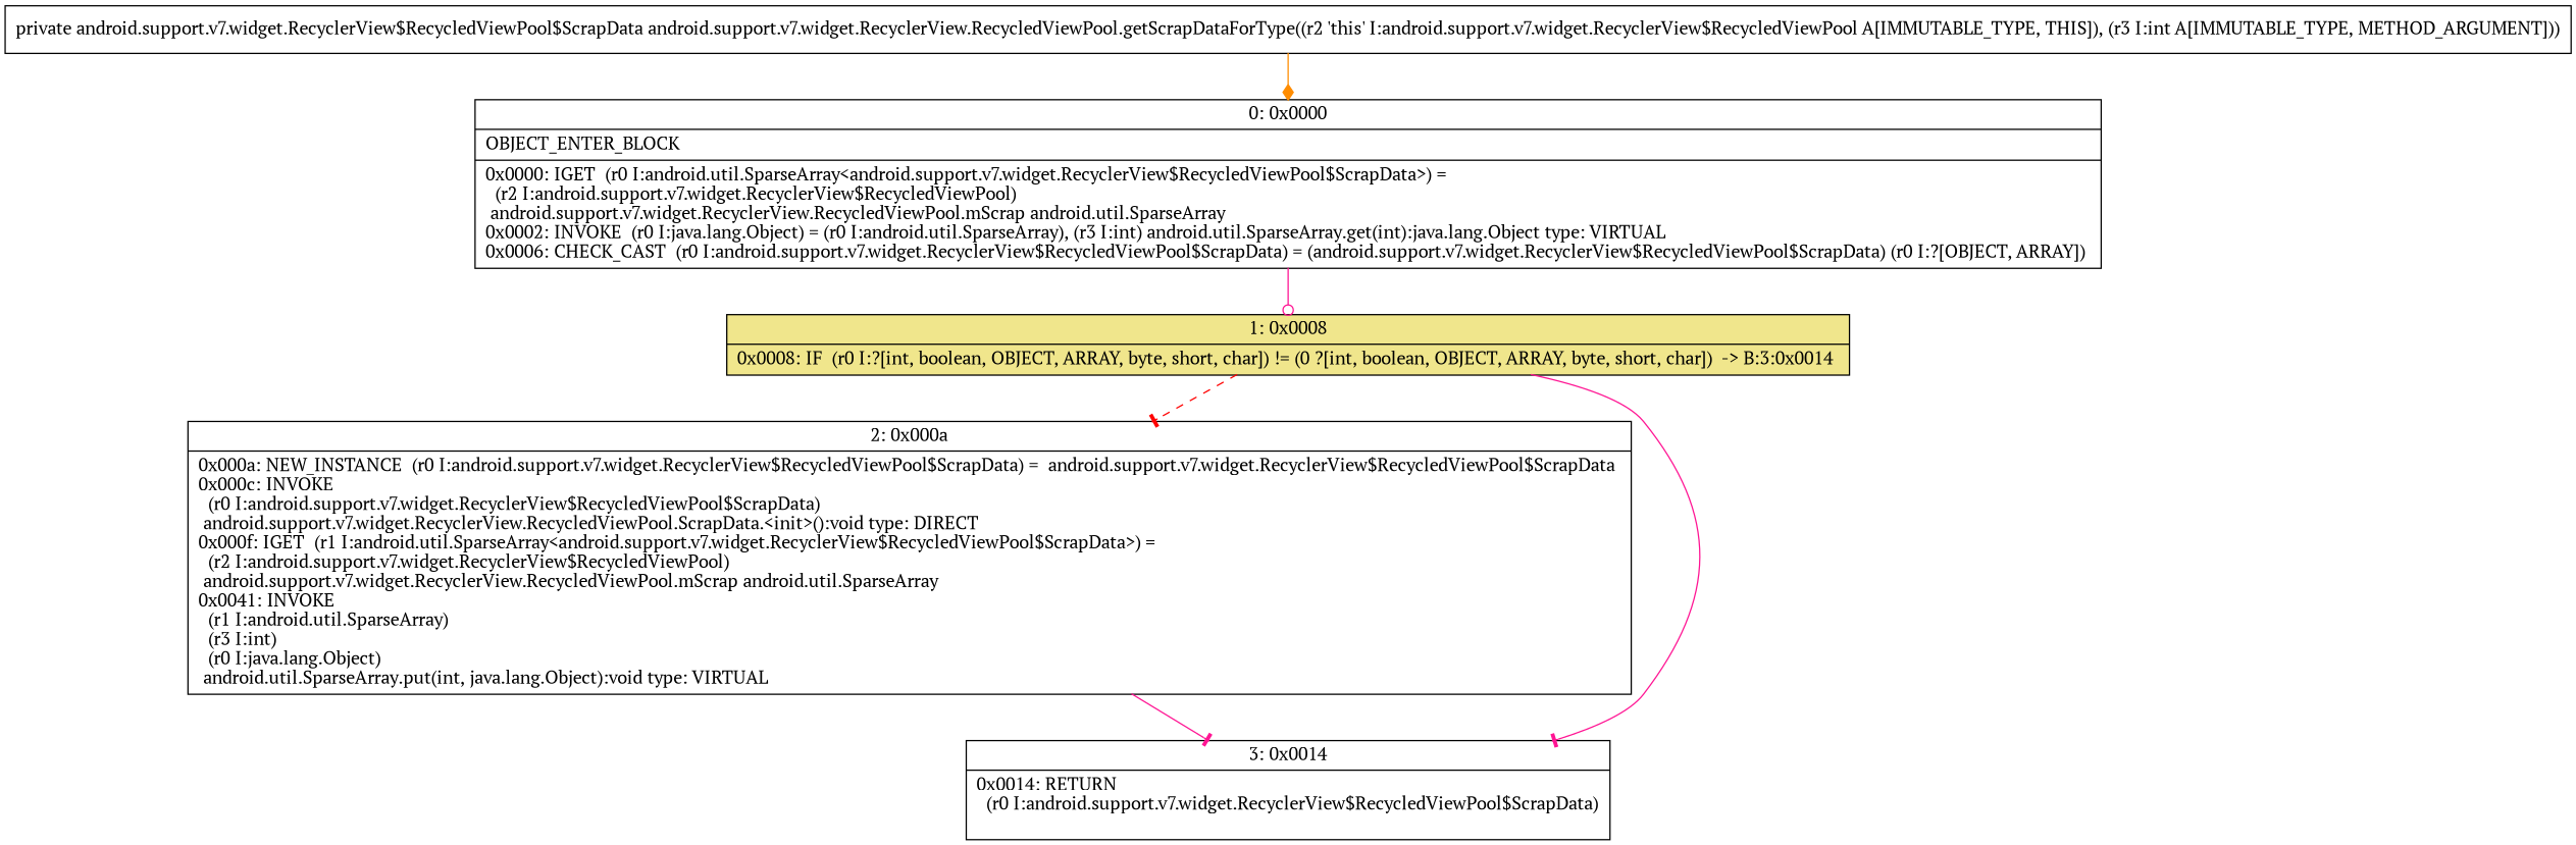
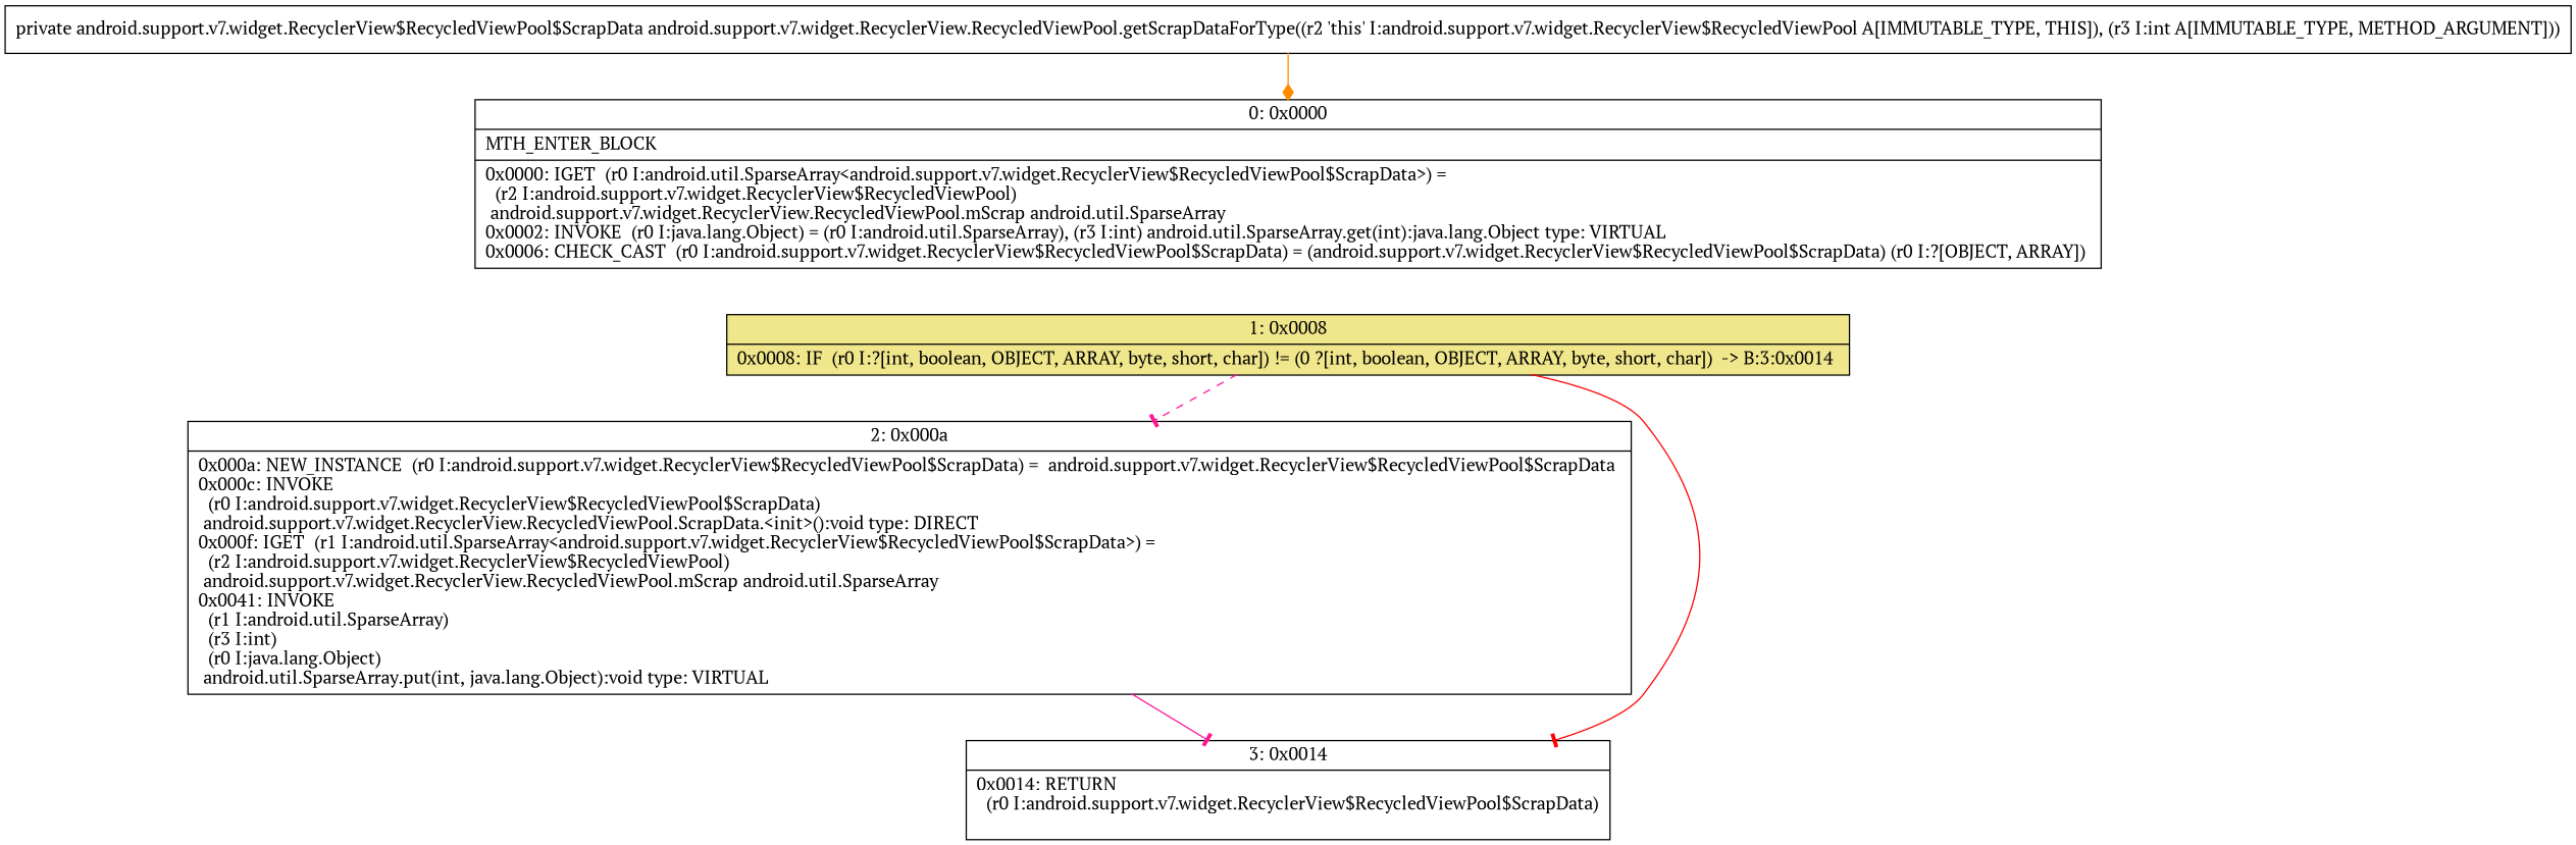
  digraph {
    fontname="PT Serif"
    node [fillcolor=white fontname="PT Serif" shape=record style=filled]
    edge [arrowhead=tee color=deeppink fontname="PT Serif"]
-   n1 [label="{0\:\ 0x0000|OBJECT_ENTER_BLOCK\l|0x0000: IGET  (r0 I:android.util.SparseArray\<android.support.v7.widget.RecyclerView$RecycledViewPool$ScrapData\>) = \l  (r2 I:android.support.v7.widget.RecyclerView$RecycledViewPool)\l android.support.v7.widget.RecyclerView.RecycledViewPool.mScrap android.util.SparseArray \l0x0002: INVOKE  (r0 I:java.lang.Object) = (r0 I:android.util.SparseArray), (r3 I:int) android.util.SparseArray.get(int):java.lang.Object type: VIRTUAL \l0x0006: CHECK_CAST  (r0 I:android.support.v7.widget.RecyclerView$RecycledViewPool$ScrapData) = (android.support.v7.widget.RecyclerView$RecycledViewPool$ScrapData) (r0 I:?[OBJECT, ARRAY]) \l}"]
+   n1 [label="{0\:\ 0x0000|MTH_ENTER_BLOCK\l|0x0000: IGET  (r0 I:android.util.SparseArray\<android.support.v7.widget.RecyclerView$RecycledViewPool$ScrapData\>) = \l  (r2 I:android.support.v7.widget.RecyclerView$RecycledViewPool)\l android.support.v7.widget.RecyclerView.RecycledViewPool.mScrap android.util.SparseArray \l0x0002: INVOKE  (r0 I:java.lang.Object) = (r0 I:android.util.SparseArray), (r3 I:int) android.util.SparseArray.get(int):java.lang.Object type: VIRTUAL \l0x0006: CHECK_CAST  (r0 I:android.support.v7.widget.RecyclerView$RecycledViewPool$ScrapData) = (android.support.v7.widget.RecyclerView$RecycledViewPool$ScrapData) (r0 I:?[OBJECT, ARRAY]) \l}"]
    n2 [fillcolor=khaki label="{1\:\ 0x0008|0x0008: IF  (r0 I:?[int, boolean, OBJECT, ARRAY, byte, short, char]) != (0 ?[int, boolean, OBJECT, ARRAY, byte, short, char])  \-\> B:3:0x0014 \l}"]
    n3 [label="{2\:\ 0x000a|0x000a: NEW_INSTANCE  (r0 I:android.support.v7.widget.RecyclerView$RecycledViewPool$ScrapData) =  android.support.v7.widget.RecyclerView$RecycledViewPool$ScrapData \l0x000c: INVOKE  \l  (r0 I:android.support.v7.widget.RecyclerView$RecycledViewPool$ScrapData)\l android.support.v7.widget.RecyclerView.RecycledViewPool.ScrapData.\<init\>():void type: DIRECT \l0x000f: IGET  (r1 I:android.util.SparseArray\<android.support.v7.widget.RecyclerView$RecycledViewPool$ScrapData\>) = \l  (r2 I:android.support.v7.widget.RecyclerView$RecycledViewPool)\l android.support.v7.widget.RecyclerView.RecycledViewPool.mScrap android.util.SparseArray \l0x0041: INVOKE  \l  (r1 I:android.util.SparseArray)\l  (r3 I:int)\l  (r0 I:java.lang.Object)\l android.util.SparseArray.put(int, java.lang.Object):void type: VIRTUAL \l}"]
    n4 [label="{3\:\ 0x0014|0x0014: RETURN  \l  (r0 I:android.support.v7.widget.RecyclerView$RecycledViewPool$ScrapData)\l \l}"]
    n5 [label="{private android.support.v7.widget.RecyclerView$RecycledViewPool$ScrapData android.support.v7.widget.RecyclerView.RecycledViewPool.getScrapDataForType((r2 'this' I:android.support.v7.widget.RecyclerView$RecycledViewPool A[IMMUTABLE_TYPE, THIS]), (r3 I:int A[IMMUTABLE_TYPE, METHOD_ARGUMENT])) }"]
-   n1 -> n2 [arrowhead=odot]
-   n2 -> n3 [color=red style=dashed]
-   n2 -> n4
+   n2 -> n3 [style=dashed]
+   n2 -> n4 [color=red]
    n3 -> n4
    n5 -> n1 [arrowhead=diamond color=darkorange]
  }
